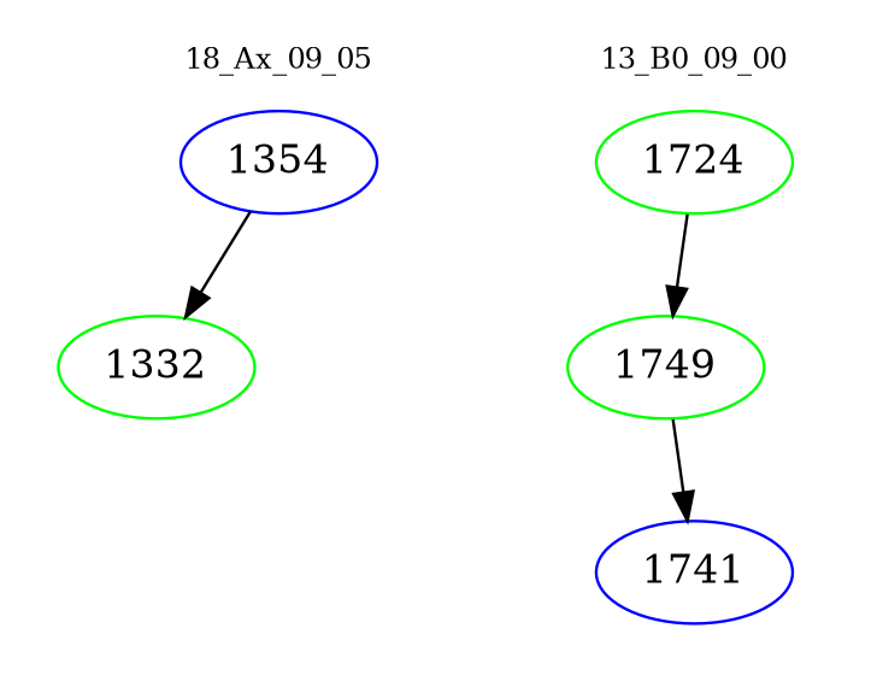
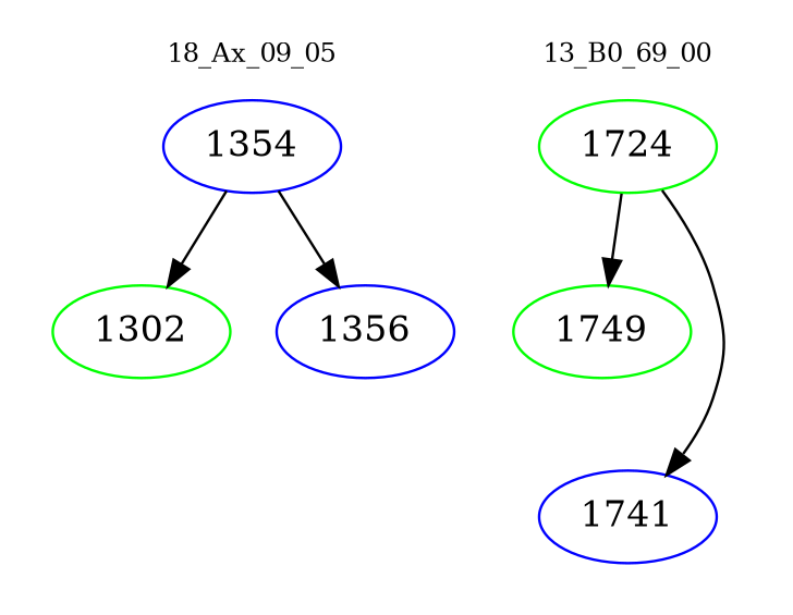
  digraph {
    node [color=blue]
    edge [color=black]
    n1 [label=1354]
-   n2 [color=green label=1332]
+   n2 [color=green label=1302]
+   n3 [label=1356]
    n4 [color=green label=1724]
    n5 [color=green label=1749]
    n6 [label=1741]
    subgraph cluster_1 {
      color=white
      fontsize=10
      label="18_Ax_09_05"
      n1
      n2
+     n3
    }
    subgraph cluster_2 {
      color=white
      fontsize=10
-     label="13_B0_09_00"
+     label="13_B0_69_00"
      n4
      n5
      n6
    }
    n1 -> n2
+   n1 -> n3
    n4 -> n5
-   n5 -> n6
+   n4 -> n6
  }
